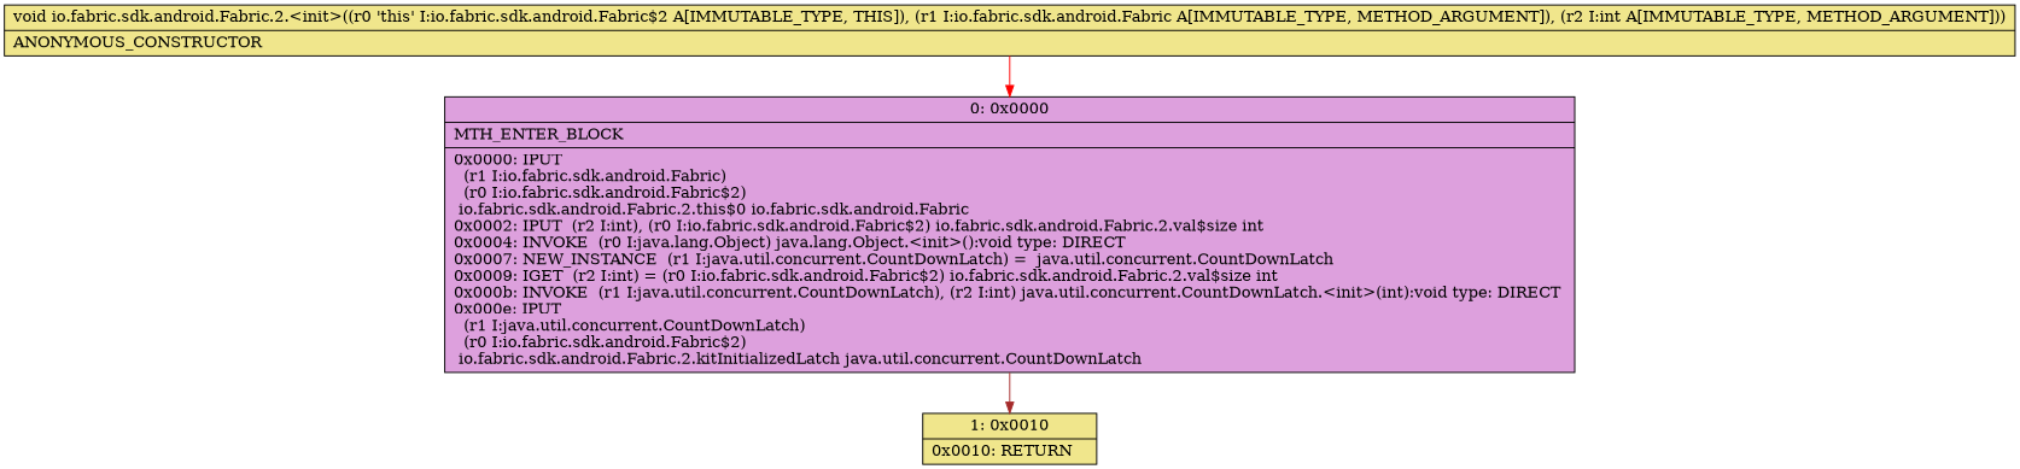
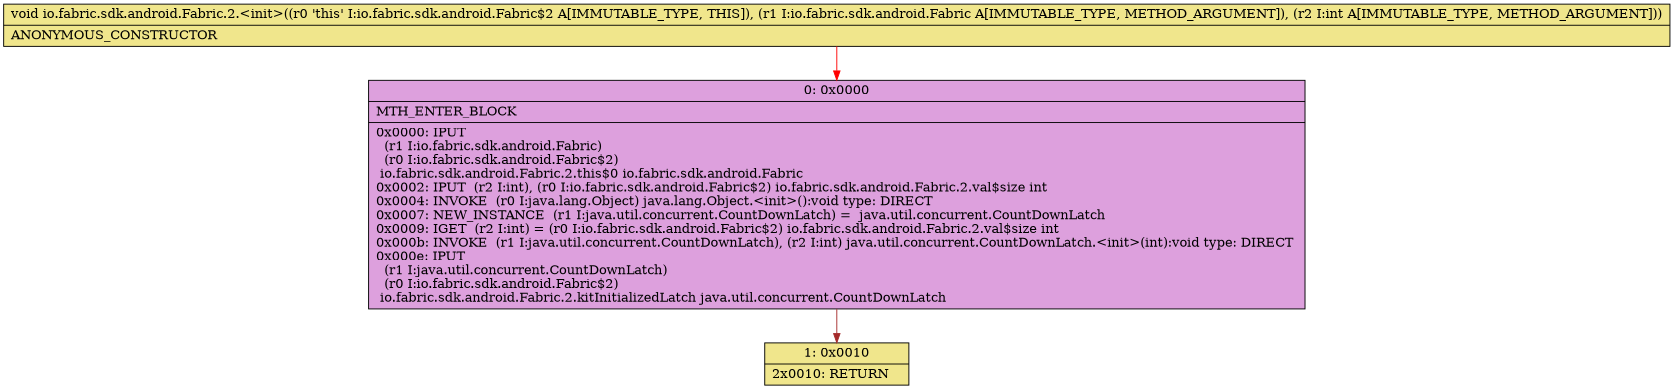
  digraph {
    node [shape=record style=filled fillcolor=khaki]
    n1 [label="{0\:\ 0x0000|MTH_ENTER_BLOCK\l|0x0000: IPUT  \l  (r1 I:io.fabric.sdk.android.Fabric)\l  (r0 I:io.fabric.sdk.android.Fabric$2)\l io.fabric.sdk.android.Fabric.2.this$0 io.fabric.sdk.android.Fabric \l0x0002: IPUT  (r2 I:int), (r0 I:io.fabric.sdk.android.Fabric$2) io.fabric.sdk.android.Fabric.2.val$size int \l0x0004: INVOKE  (r0 I:java.lang.Object) java.lang.Object.\<init\>():void type: DIRECT \l0x0007: NEW_INSTANCE  (r1 I:java.util.concurrent.CountDownLatch) =  java.util.concurrent.CountDownLatch \l0x0009: IGET  (r2 I:int) = (r0 I:io.fabric.sdk.android.Fabric$2) io.fabric.sdk.android.Fabric.2.val$size int \l0x000b: INVOKE  (r1 I:java.util.concurrent.CountDownLatch), (r2 I:int) java.util.concurrent.CountDownLatch.\<init\>(int):void type: DIRECT \l0x000e: IPUT  \l  (r1 I:java.util.concurrent.CountDownLatch)\l  (r0 I:io.fabric.sdk.android.Fabric$2)\l io.fabric.sdk.android.Fabric.2.kitInitializedLatch java.util.concurrent.CountDownLatch \l}" fillcolor=plum]
-   n2 [label="{1\:\ 0x0010|0x0010: RETURN   \l}"]
+   n2 [label="{1\:\ 0x0010|2x0010: RETURN   \l}"]
    n3 [label="{void io.fabric.sdk.android.Fabric.2.\<init\>((r0 'this' I:io.fabric.sdk.android.Fabric$2 A[IMMUTABLE_TYPE, THIS]), (r1 I:io.fabric.sdk.android.Fabric A[IMMUTABLE_TYPE, METHOD_ARGUMENT]), (r2 I:int A[IMMUTABLE_TYPE, METHOD_ARGUMENT]))  | ANONYMOUS_CONSTRUCTOR\l}"]
    n1 -> n2 [color=brown]
    n3 -> n1 [color=red]
  }
